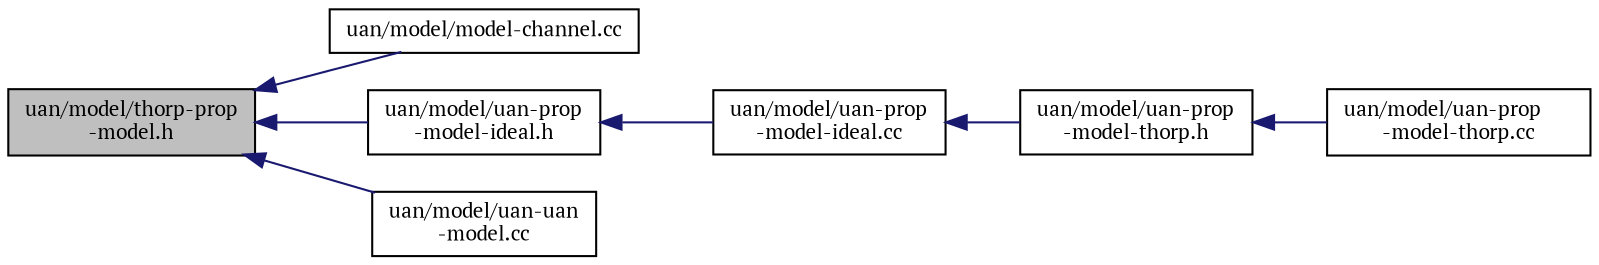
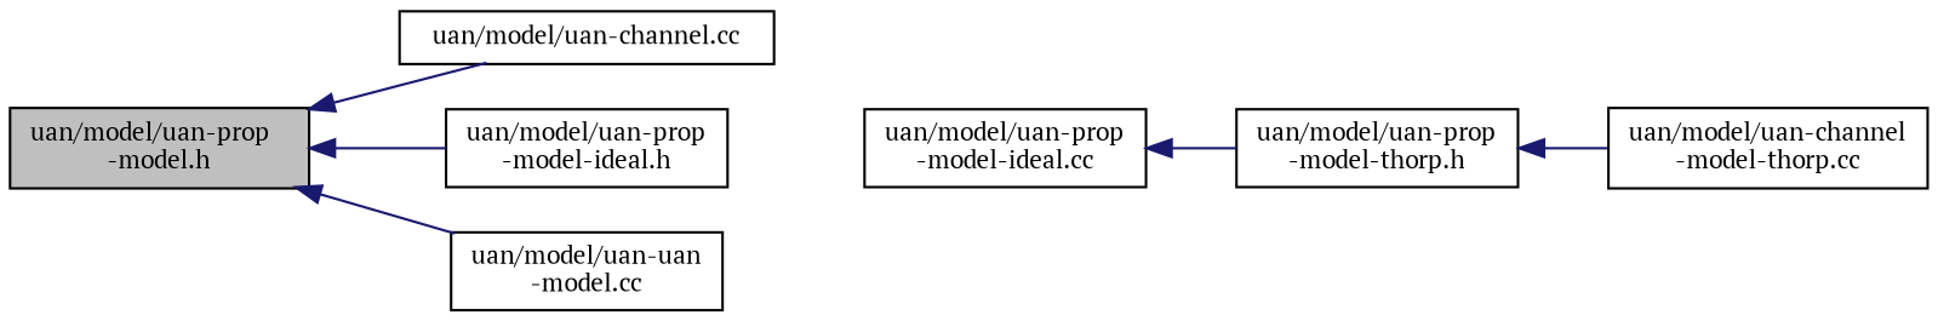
  digraph {
    fontname="PT Serif"
    rankdir=LR
    node [color=black fillcolor=white fontname="PT Serif" fontsize=10 shape=record style=filled]
    edge [color=midnightblue dir=back fontname="PT Serif" fontsize=10 labelfontname=Helvetica labelfontsize=10 style=solid]
-   n1 [fillcolor=grey75 fontcolor=black height=0.2 label="uan/model/thorp-prop\l-model.h" width=0.4]
-   n2 [height=0.2 label="uan/model/model-channel.cc" width=0.4]
+   n1 [fillcolor=grey75 fontcolor=black height=0.2 label="uan/model/uan-prop\l-model.h" width=0.4]
+   n2 [height=0.2 label="uan/model/uan-channel.cc" width=0.4]
    n3 [height=0.2 label="uan/model/uan-prop\l-model-ideal.h" width=0.4]
    n4 [height=0.2 label="uan/model/uan-uan\l-model.cc" width=0.4]
    n5 [height=0.2 label="uan/model/uan-prop\l-model-ideal.cc" width=0.4]
    n6 [height=0.2 label="uan/model/uan-prop\l-model-thorp.h" width=0.4]
-   n7 [height=0.2 label="uan/model/uan-prop\l-model-thorp.cc" width=0.4]
+   n7 [height=0.2 label="uan/model/uan-channel\l-model-thorp.cc" width=0.4]
    n1 -> n2
    n1 -> n3
    n1 -> n4
-   n3 -> n5
    n5 -> n6
    n6 -> n7
  }
